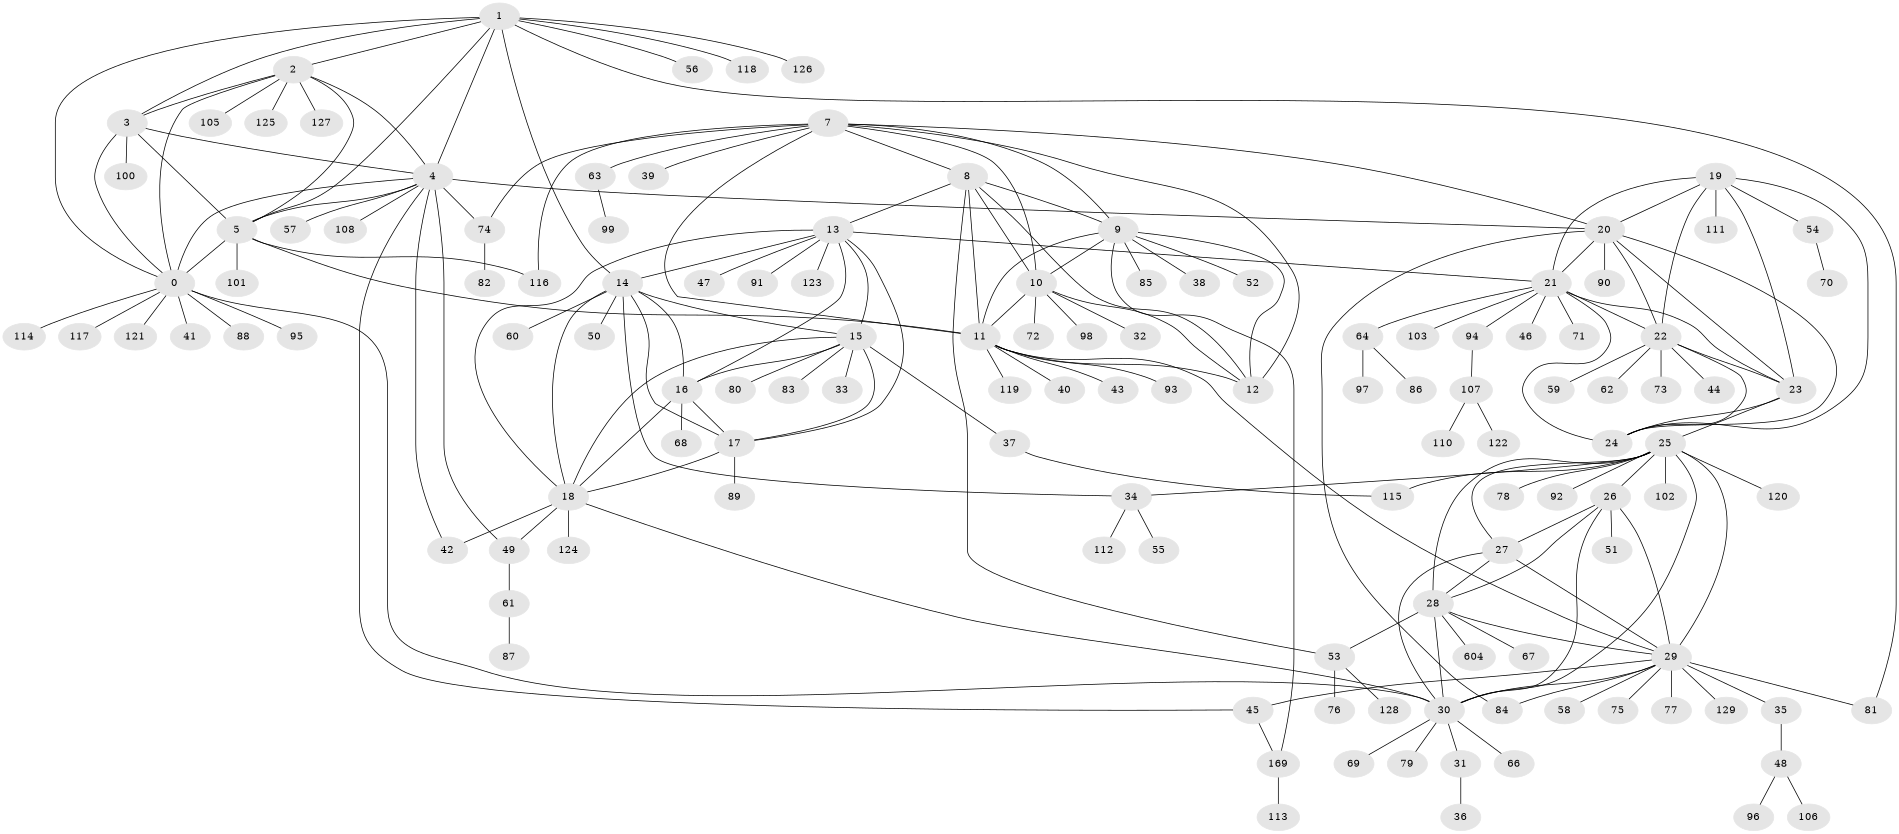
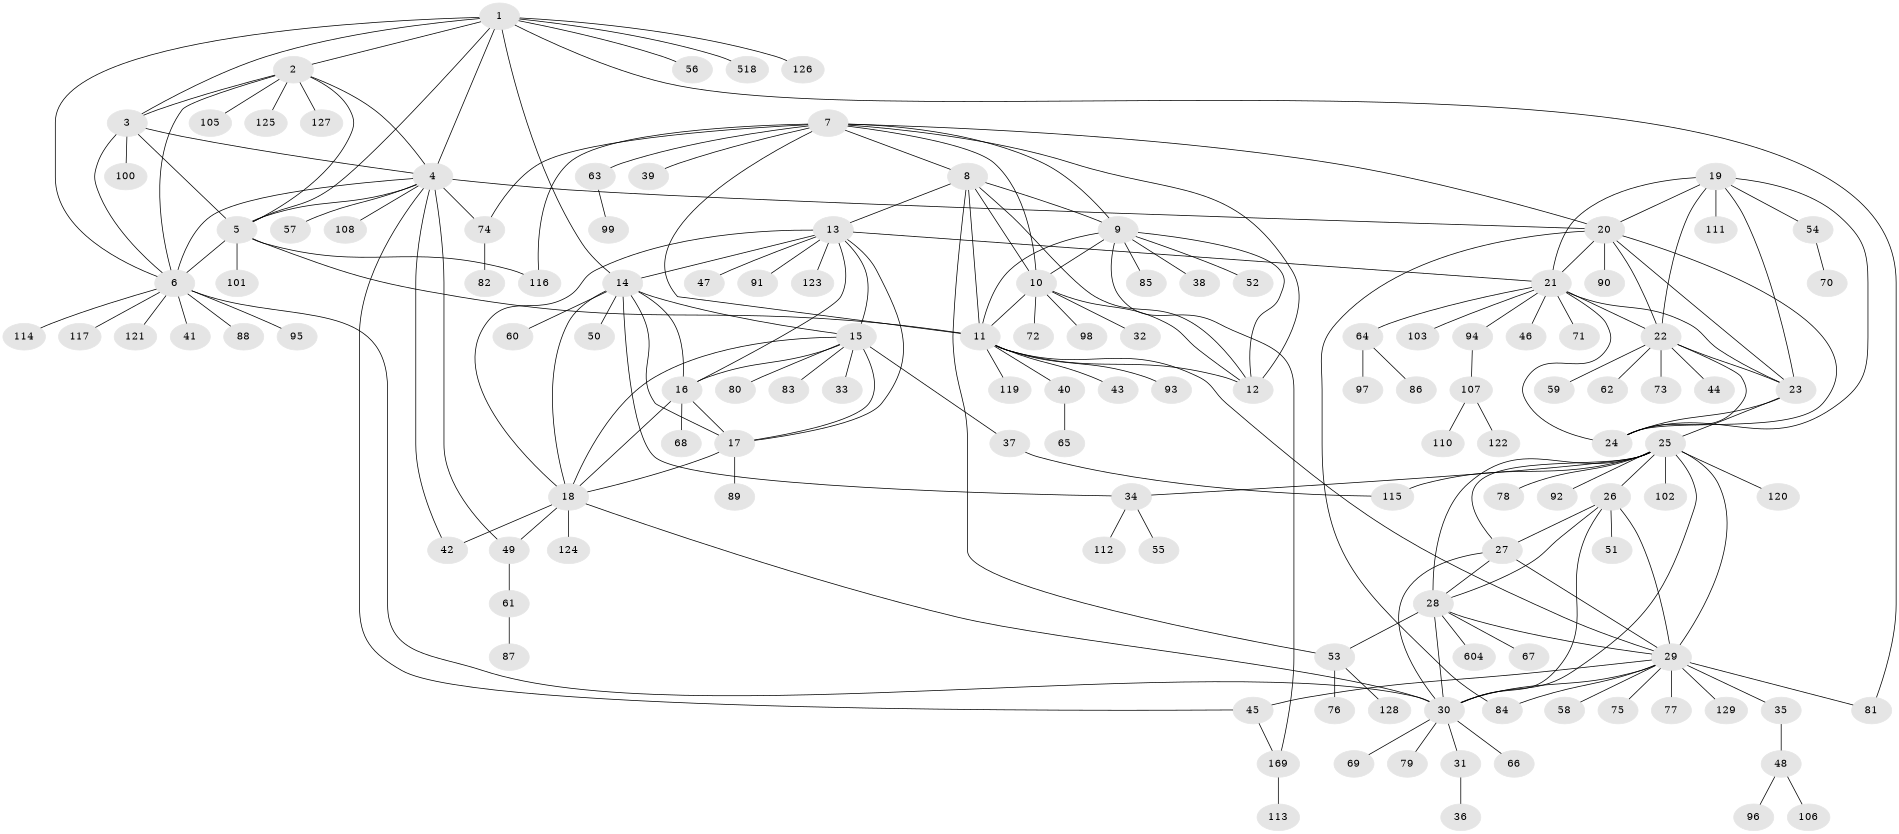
  graph {
    node [color=gray90 style=filled]
    1
    2
    3
    4
    5
-   6 [label=0]
+   6
    14
    56
    81
-   118
+   118 [label=518]
    126
    105
    125
    127
    100
    20
    42
    45
    49
    57
    74
    108
    11
    101
    116
    30
    41
    88
    95
    114
    117
    121
    15
    16
    17
    18
    34
    50
    60
    21
    22
    23
    24
    84
    90
    n46 [label=169]
    61
    82
    12
    29
    40
    43
    93
    119
    31
    66
    69
    79
    7
    8
    9
    10
    39
    63
    13
    53
    38
    52
    85
    32
    72
    98
    99
    47
    91
    123
    76
    128
    113
    35
    58
    75
    77
    129
+   65
    33
    37
    80
    83
    68
    89
    124
    46
    64
    71
    94
    103
    55
    112
    115
    19
    54
    111
    44
    59
    62
    73
    25
    70
    86
    97
    107
    26
    27
    28
    78
    92
    102
    120
    51
    67
    n122 [label=604]
    48
    36
    96
    106
    87
    110
    122
    1 -- 2
    1 -- 3
    1 -- 4
    1 -- 5
    1 -- 6
    1 -- 14
    1 -- 56
    1 -- 81
    1 -- 118
    1 -- 126
    2 -- 3
    2 -- 4
    2 -- 5
    2 -- 6
    2 -- 105
    2 -- 125
    2 -- 127
    3 -- 4
    3 -- 5
    3 -- 6
    3 -- 100
    4 -- 5
    4 -- 6
    4 -- 20
    4 -- 42
    4 -- 45
    4 -- 49
    4 -- 57
    4 -- 74
    4 -- 108
    5 -- 6
    5 -- 11
    5 -- 101
    5 -- 116
    6 -- 30
    6 -- 41
    6 -- 88
    6 -- 95
    6 -- 114
    6 -- 117
    6 -- 121
    14 -- 15
    14 -- 16
    14 -- 17
    14 -- 18
    14 -- 34
    14 -- 50
    14 -- 60
    20 -- 21
    20 -- 22
    20 -- 23
    20 -- 24
    20 -- 84
    20 -- 90
    45 -- n46
    49 -- 61
    74 -- 82
    11 -- 12
    11 -- 29
    11 -- 40
    11 -- 43
    11 -- 93
    11 -- 119
    30 -- 31
    30 -- 66
    30 -- 69
    30 -- 79
    15 -- 16
    15 -- 17
    15 -- 18
    15 -- 33
    15 -- 37
    15 -- 80
    15 -- 83
    16 -- 17
    16 -- 18
    16 -- 68
    17 -- 18
    17 -- 89
    18 -- 42
    18 -- 49
    18 -- 30
    18 -- 124
    34 -- 55
    34 -- 112
    21 -- 22
    21 -- 23
    21 -- 24
    21 -- 46
    21 -- 64
    21 -- 71
    21 -- 94
    21 -- 103
    22 -- 23
    22 -- 24
    22 -- 44
    22 -- 59
    22 -- 62
    22 -- 73
    23 -- 24
    23 -- 25
    n46 -- 113
    61 -- 87
    29 -- 81
    29 -- 45
    29 -- 30
    29 -- 84
    29 -- 35
    29 -- 58
    29 -- 75
    29 -- 77
    29 -- 129
+   40 -- 65
    31 -- 36
    7 -- 20
    7 -- 74
    7 -- 11
    7 -- 116
    7 -- 12
    7 -- 8
    7 -- 9
    7 -- 10
    7 -- 39
    7 -- 63
    8 -- 11
    8 -- 12
    8 -- 9
    8 -- 10
    8 -- 13
    8 -- 53
    9 -- 11
    9 -- n46
    9 -- 12
    9 -- 10
    9 -- 38
    9 -- 52
    9 -- 85
    10 -- 11
    10 -- 12
    10 -- 32
    10 -- 72
    10 -- 98
    63 -- 99
    13 -- 14
    13 -- 15
    13 -- 16
    13 -- 17
    13 -- 18
    13 -- 21
    13 -- 47
    13 -- 91
    13 -- 123
    53 -- 76
    53 -- 128
    35 -- 48
    37 -- 115
    64 -- 86
    64 -- 97
    94 -- 107
    19 -- 20
    19 -- 21
    19 -- 22
    19 -- 23
    19 -- 24
    19 -- 54
    19 -- 111
    54 -- 70
    25 -- 30
    25 -- 34
    25 -- 29
    25 -- 115
    25 -- 26
    25 -- 27
    25 -- 28
    25 -- 78
    25 -- 92
    25 -- 102
    25 -- 120
    107 -- 110
    107 -- 122
    26 -- 30
    26 -- 29
    26 -- 27
    26 -- 28
    26 -- 51
    27 -- 30
    27 -- 29
    27 -- 28
    28 -- 30
    28 -- 29
    28 -- 53
    28 -- 67
    28 -- n122
    48 -- 96
    48 -- 106
  }
